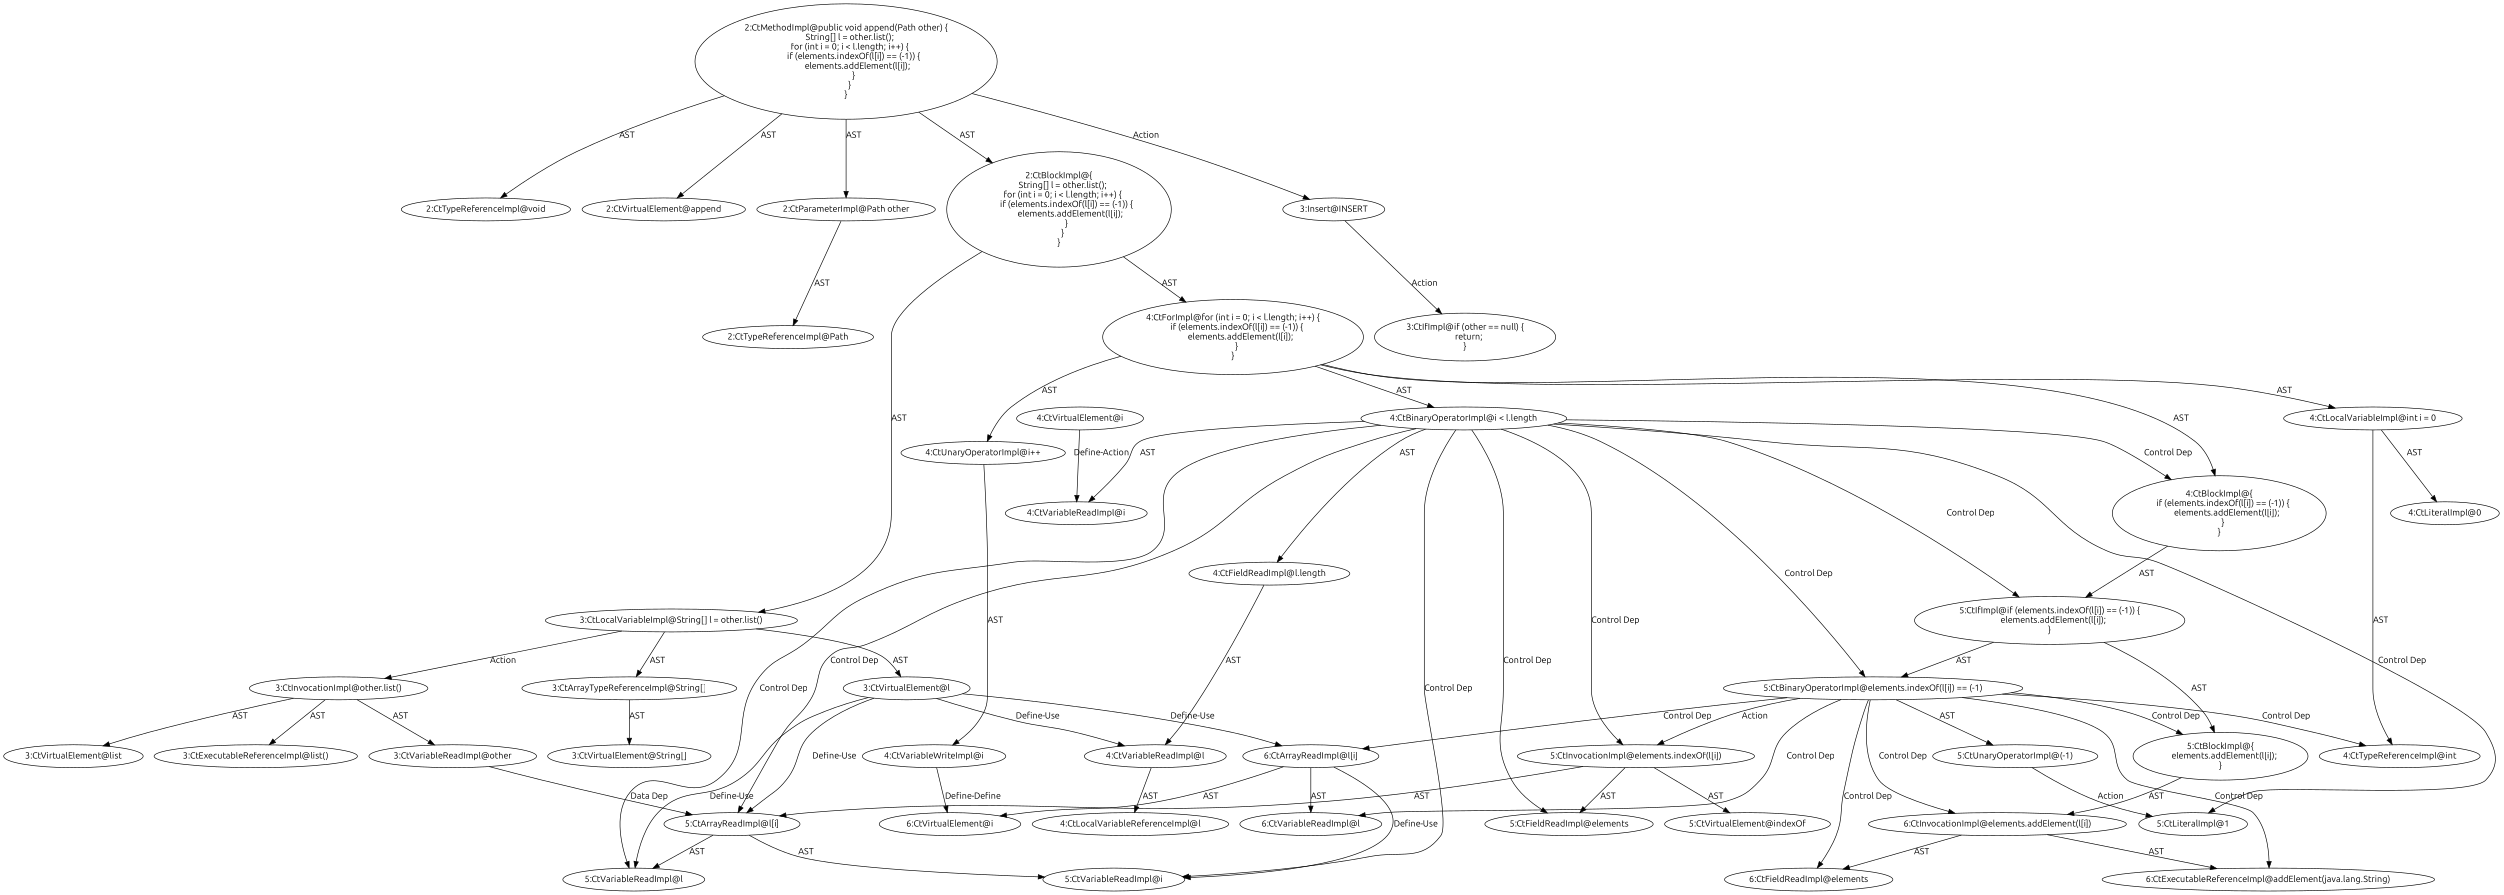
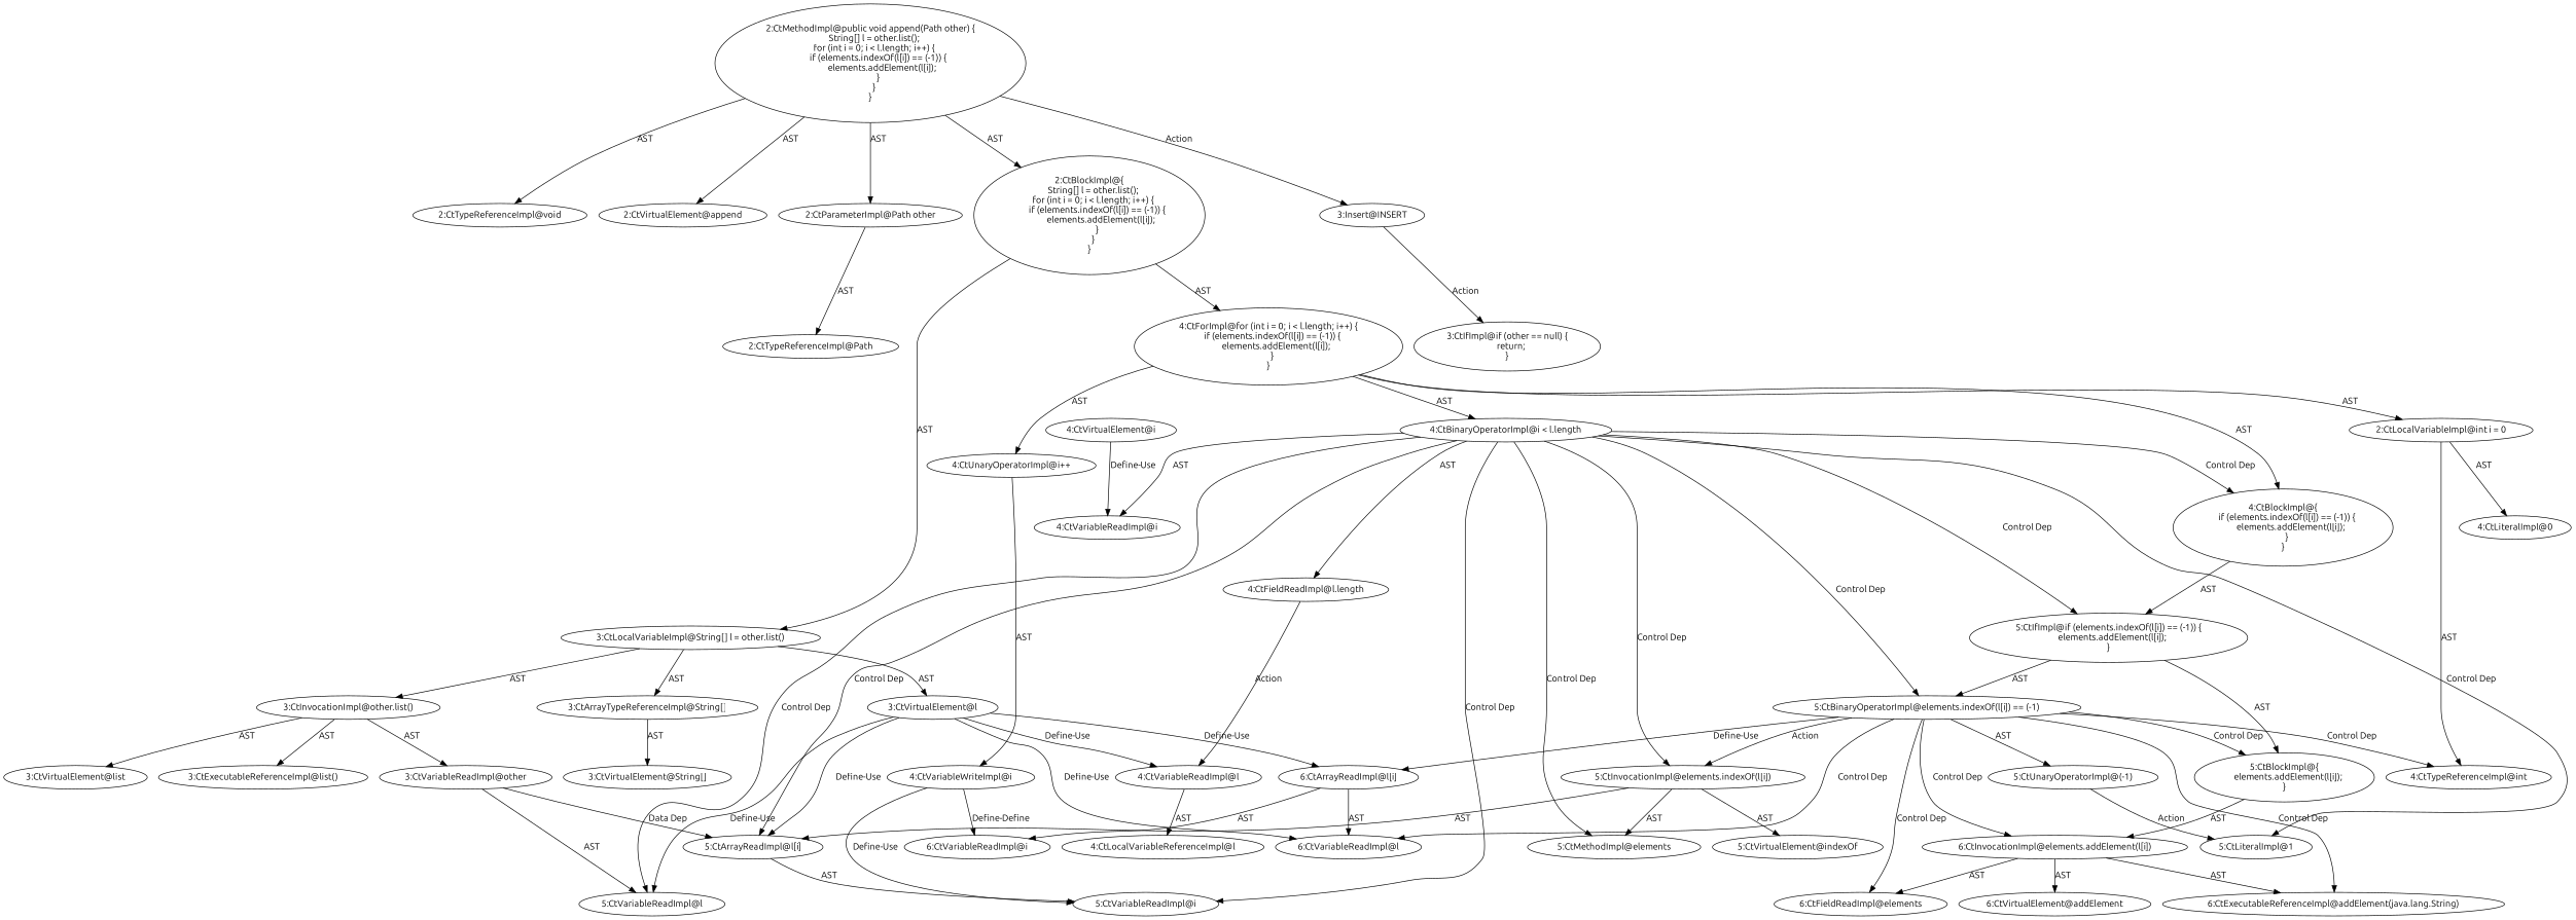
  digraph {
    fontname=Ubuntu
    node [fontname=Ubuntu shape=ellipse]
    edge [fontname=Ubuntu]
    n1 [label="2:CtTypeReferenceImpl@void"]
    n2 [label="2:CtVirtualElement@append"]
    n3 [label="2:CtParameterImpl@Path other"]
    n4 [label="2:CtTypeReferenceImpl@Path"]
    n5 [label="3:CtVirtualElement@String[]"]
    n6 [label="3:CtArrayTypeReferenceImpl@String[]"]
    n7 [label="3:CtExecutableReferenceImpl@list()"]
    n8 [label="3:CtVirtualElement@list"]
    n9 [label="3:CtVariableReadImpl@other"]
    n10 [label="5:CtArrayReadImpl@l[i]"]
    n11 [label="3:CtVirtualElement@l"]
    n12 [label="4:CtVariableReadImpl@l"]
    n13 [label="5:CtVariableReadImpl@l"]
    n14 [label="6:CtVariableReadImpl@l"]
    n15 [label="6:CtArrayReadImpl@l[i]"]
    n16 [label="3:CtInvocationImpl@other.list()"]
    n17 [label="4:CtLocalVariableReferenceImpl@l"]
    n18 [label="5:CtVariableReadImpl@i"]
-   n19 [label="6:CtVirtualElement@i"]
+   n19 [label="6:CtVariableReadImpl@i"]
    n20 [label="3:CtLocalVariableImpl@String[] l = other.list()"]
    n21 [label="4:CtTypeReferenceImpl@int"]
    n22 [label="4:CtLiteralImpl@0"]
    n23 [label="4:CtVirtualElement@i"]
    n24 [label="4:CtVariableReadImpl@i"]
-   n25 [label="4:CtLocalVariableImpl@int i = 0"]
+   n25 [label="2:CtLocalVariableImpl@int i = 0"]
    n26 [label="4:CtFieldReadImpl@l.length"]
    n27 [label="4:CtBinaryOperatorImpl@i < l.length"]
-   n28 [label="5:CtFieldReadImpl@elements"]
+   n28 [label="5:CtMethodImpl@elements"]
    n29 [label="5:CtInvocationImpl@elements.indexOf(l[i])"]
    n30 [label="5:CtLiteralImpl@1"]
    n31 [label="5:CtBinaryOperatorImpl@elements.indexOf(l[i]) == (-1)"]
    n32 [label="5:CtIfImpl@if (elements.indexOf(l[i]) == (-1)) \{\n    elements.addElement(l[i]);\n\}"]
    n33 [label="4:CtBlockImpl@\{\n    if (elements.indexOf(l[i]) == (-1)) \{\n        elements.addElement(l[i]);\n    \}\n\}"]
    n34 [label="5:CtVirtualElement@indexOf"]
    n35 [label="5:CtUnaryOperatorImpl@(-1)"]
    n36 [label="6:CtExecutableReferenceImpl@addElement(java.lang.String)"]
    n37 [label="6:CtFieldReadImpl@elements"]
    n38 [label="6:CtInvocationImpl@elements.addElement(l[i])"]
    n39 [label="5:CtBlockImpl@\{\n    elements.addElement(l[i]);\n\}"]
    n40 [label="4:CtVariableWriteImpl@i"]
    n41 [label="4:CtUnaryOperatorImpl@i++"]
+   n42 [label="6:CtVirtualElement@addElement"]
    n43 [label="4:CtForImpl@for (int i = 0; i < l.length; i++) \{\n    if (elements.indexOf(l[i]) == (-1)) \{\n        elements.addElement(l[i]);\n    \}\n\}"]
    n44 [label="2:CtBlockImpl@\{\n    String[] l = other.list();\n    for (int i = 0; i < l.length; i++) \{\n        if (elements.indexOf(l[i]) == (-1)) \{\n            elements.addElement(l[i]);\n        \}\n    \}\n\}"]
    n45 [label="2:CtMethodImpl@public void append(Path other) \{\n    String[] l = other.list();\n    for (int i = 0; i < l.length; i++) \{\n        if (elements.indexOf(l[i]) == (-1)) \{\n            elements.addElement(l[i]);\n        \}\n    \}\n\}"]
    n46 [label="3:Insert@INSERT"]
    n47 [label="3:CtIfImpl@if (other == null) \{\n    return;\n\}"]
    n3 -> n4 [label=AST]
    n6 -> n5 [label=AST]
    n9 -> n10 [label="Data Dep"]
-   n10 -> n13 [label=AST]
+   n9 -> n13 [label=AST]
    n10 -> n18 [label=AST]
    n11 -> n10 [label="Define-Use"]
    n11 -> n12 [label="Define-Use"]
    n11 -> n13 [label="Define-Use"]
+   n11 -> n14 [label="Define-Use"]
    n11 -> n15 [label="Define-Use"]
    n12 -> n17 [label=AST]
    n15 -> n14 [label=AST]
    n15 -> n19 [label=AST]
    n16 -> n7 [label=AST]
    n16 -> n8 [label=AST]
    n16 -> n9 [label=AST]
    n20 -> n6 [label=AST]
    n20 -> n11 [label=AST]
-   n20 -> n16 [label=Action]
-   n23 -> n24 [label="Define-Action"]
+   n20 -> n16 [label=AST]
+   n23 -> n24 [label="Define-Use"]
    n25 -> n21 [label=AST]
    n25 -> n22 [label=AST]
-   n26 -> n12 [label=AST]
+   n26 -> n12 [label=Action]
    n27 -> n10 [label="Control Dep"]
    n27 -> n13 [label="Control Dep"]
    n27 -> n18 [label="Control Dep"]
    n27 -> n24 [label=AST]
    n27 -> n26 [label=AST]
    n27 -> n28 [label="Control Dep"]
    n27 -> n29 [label="Control Dep"]
    n27 -> n30 [label="Control Dep"]
    n27 -> n31 [label="Control Dep"]
    n27 -> n32 [label="Control Dep"]
    n27 -> n33 [label="Control Dep"]
    n29 -> n10 [label=AST]
    n29 -> n28 [label=AST]
    n29 -> n34 [label=AST]
    n31 -> n14 [label="Control Dep"]
-   n31 -> n15 [label="Control Dep"]
+   n31 -> n15 [label="Define-Use"]
    n31 -> n21 [label="Control Dep"]
    n31 -> n29 [label=Action]
    n31 -> n35 [label=AST]
    n31 -> n36 [label="Control Dep"]
    n31 -> n37 [label="Control Dep"]
    n31 -> n38 [label="Control Dep"]
    n31 -> n39 [label="Control Dep"]
    n32 -> n31 [label=AST]
    n32 -> n39 [label=AST]
    n33 -> n32 [label=AST]
    n35 -> n30 [label=Action]
    n38 -> n36 [label=AST]
    n38 -> n37 [label=AST]
+   n38 -> n42 [label=AST]
    n39 -> n38 [label=AST]
-   n15 -> n18 [label="Define-Use"]
+   n40 -> n18 [label="Define-Use"]
    n40 -> n19 [label="Define-Define"]
    n41 -> n40 [label=AST]
    n43 -> n25 [label=AST]
    n43 -> n27 [label=AST]
    n43 -> n33 [label=AST]
    n43 -> n41 [label=AST]
    n44 -> n20 [label=AST]
    n44 -> n43 [label=AST]
    n45 -> n1 [label=AST]
    n45 -> n2 [label=AST]
    n45 -> n3 [label=AST]
    n45 -> n44 [label=AST]
    n45 -> n46 [label=Action]
    n46 -> n47 [label=Action]
  }
